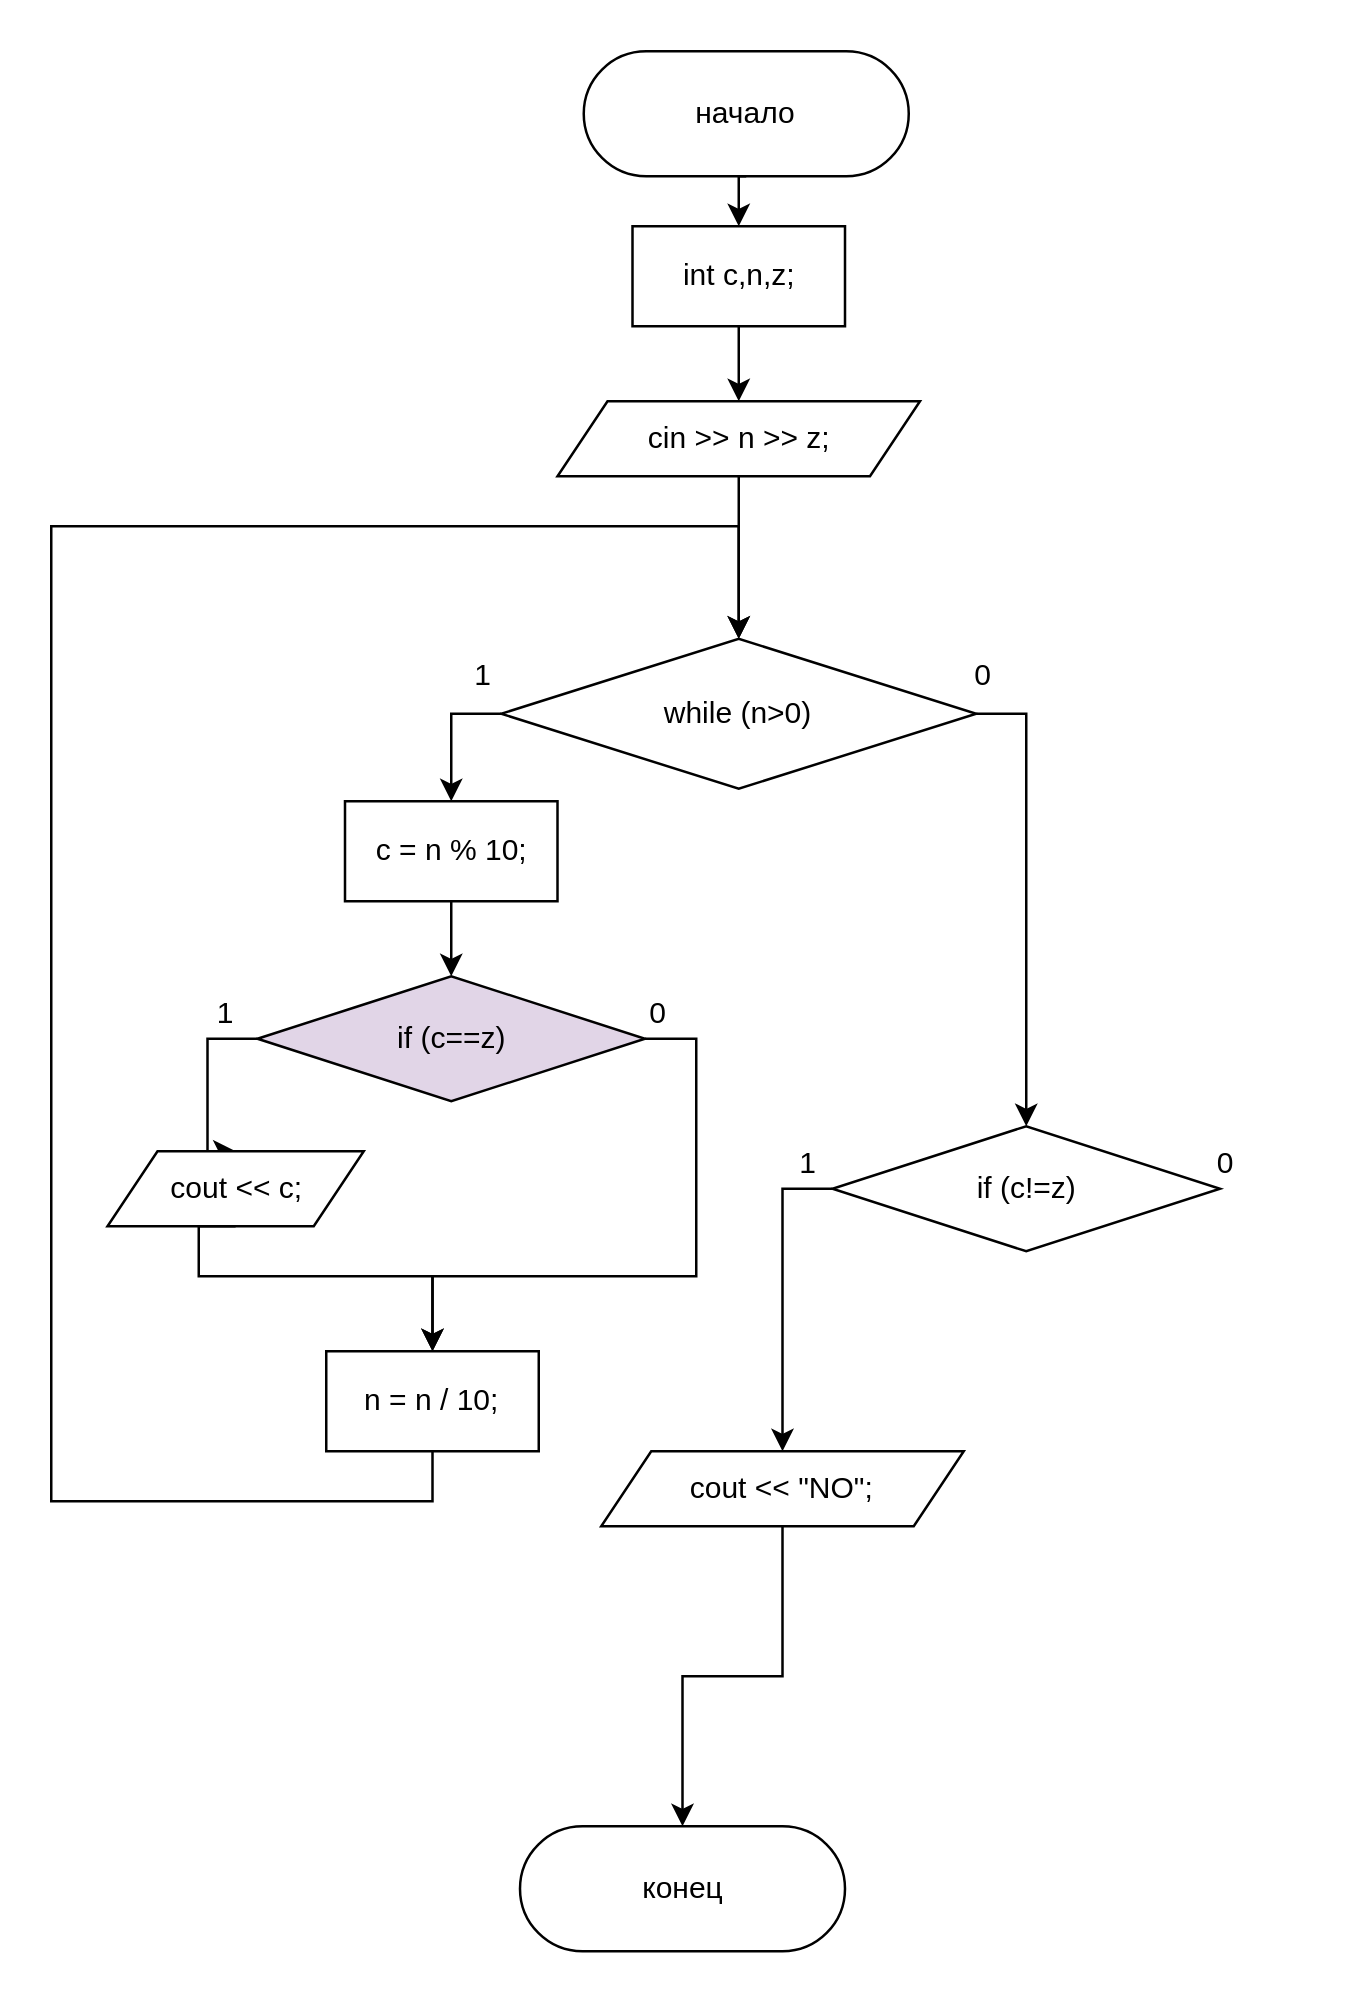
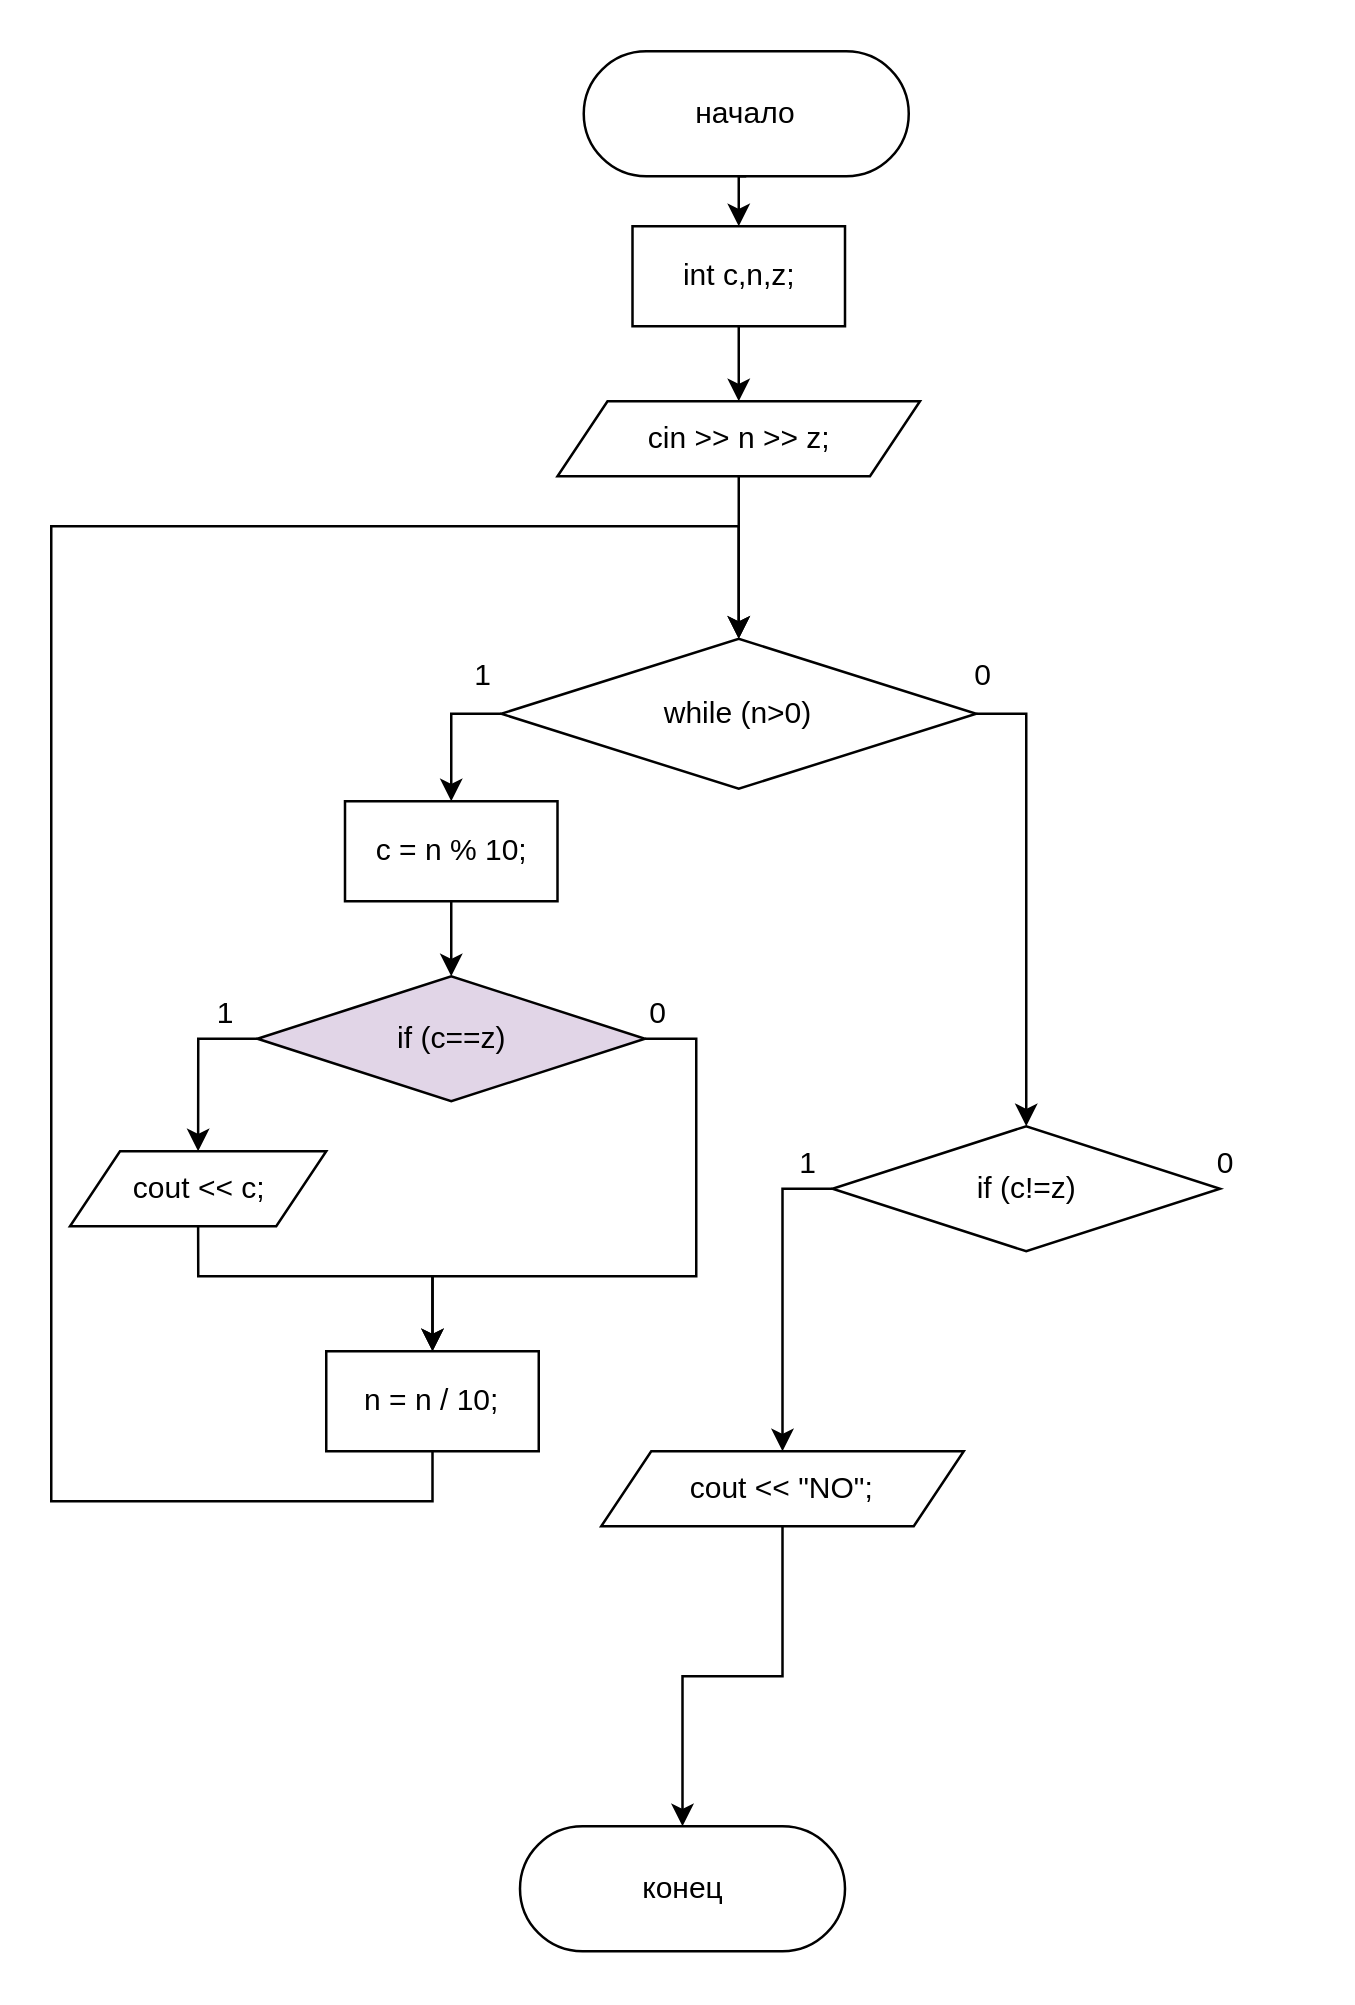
  <mxCell id="0" />
  <mxCell id="1" parent="0" />
  <mxCell id="2" style="edgeStyle=orthogonalEdgeStyle;rounded=0;orthogonalLoop=1;jettySize=auto;html=1;exitX=0.5;exitY=1;exitDx=0;exitDy=0;entryX=0.5;entryY=0;entryDx=0;entryDy=0;" edge="1" parent="1" source="3" target="5"><mxGeometry relative="1" as="geometry" /></mxCell>
  <mxCell id="3" value="начало" style="rounded=1;whiteSpace=wrap;html=1;arcSize=50;" vertex="1" parent="1"><mxGeometry x="233" width="130" height="50" as="geometry" y="20" /></mxCell>
  <mxCell id="4" style="edgeStyle=orthogonalEdgeStyle;rounded=0;orthogonalLoop=1;jettySize=auto;html=1;exitX=0.5;exitY=1;exitDx=0;exitDy=0;entryX=0.5;entryY=0;entryDx=0;entryDy=0;" edge="1" parent="1" source="5" target="7"><mxGeometry relative="1" as="geometry" /></mxCell>
  <mxCell id="5" value="int c,n,z;" style="rounded=0;whiteSpace=wrap;html=1;" vertex="1" parent="1"><mxGeometry x="252.5" y="90" width="85" height="40" as="geometry" /></mxCell>
  <mxCell id="6" style="edgeStyle=orthogonalEdgeStyle;rounded=0;orthogonalLoop=1;jettySize=auto;html=1;exitX=0.5;exitY=1;exitDx=0;exitDy=0;entryX=0.5;entryY=0;entryDx=0;entryDy=0;" edge="1" parent="1" source="7" target="10"><mxGeometry relative="1" as="geometry" /></mxCell>
  <mxCell id="7" value="cin &amp;gt;&amp;gt; n &amp;gt;&amp;gt; z;" style="shape=parallelogram;perimeter=parallelogramPerimeter;whiteSpace=wrap;html=1;fixedSize=1;rounded=1;arcSize=0;" vertex="1" parent="1"><mxGeometry x="222.5" y="160" width="145" height="30" as="geometry" /></mxCell>
  <mxCell id="8" style="edgeStyle=orthogonalEdgeStyle;rounded=0;orthogonalLoop=1;jettySize=auto;html=1;exitX=0;exitY=0.5;exitDx=0;exitDy=0;entryX=0.5;entryY=0;entryDx=0;entryDy=0;" edge="1" parent="1" source="10" target="13"><mxGeometry relative="1" as="geometry" /></mxCell>
  <mxCell id="9" style="edgeStyle=orthogonalEdgeStyle;rounded=0;orthogonalLoop=1;jettySize=auto;html=1;exitX=1;exitY=0.5;exitDx=0;exitDy=0;entryX=0.5;entryY=0;entryDx=0;entryDy=0;" edge="1" parent="1" source="10" target="28"><mxGeometry relative="1" as="geometry" /></mxCell>
  <mxCell id="10" value="while (n&amp;gt;0)" style="rhombus;whiteSpace=wrap;html=1;rounded=1;arcSize=0;" vertex="1" parent="1"><mxGeometry x="200" y="255" width="190" height="60" as="geometry" /></mxCell>
  <mxCell id="11" value="конец&lt;br&gt;" style="rounded=1;whiteSpace=wrap;html=1;arcSize=50;" vertex="1" parent="1"><mxGeometry x="207.5" y="730" width="130" height="50" as="geometry" /></mxCell>
  <mxCell id="12" style="edgeStyle=orthogonalEdgeStyle;rounded=0;orthogonalLoop=1;jettySize=auto;html=1;exitX=0.5;exitY=1;exitDx=0;exitDy=0;entryX=0.5;entryY=0;entryDx=0;entryDy=0;" edge="1" parent="1" source="13" target="22"><mxGeometry relative="1" as="geometry" /></mxCell>
  <mxCell id="13" value="c = n % 10;" style="rounded=0;whiteSpace=wrap;html=1;" vertex="1" parent="1"><mxGeometry x="137.5" y="320" width="85" height="40" as="geometry" /></mxCell>
  <mxCell id="14" style="edgeStyle=orthogonalEdgeStyle;rounded=0;orthogonalLoop=1;jettySize=auto;html=1;exitX=0.5;exitY=1;exitDx=0;exitDy=0;entryX=0.5;entryY=0;entryDx=0;entryDy=0;" edge="1" parent="1" source="15" target="10"><mxGeometry relative="1" as="geometry"><Array as="points"><mxPoint x="173" y="600" /><mxPoint x="20" y="600" /><mxPoint x="20" y="210" /><mxPoint x="295" y="210" /></Array></mxGeometry></mxCell>
  <mxCell id="15" value="n = n / 10;" style="rounded=0;whiteSpace=wrap;html=1;" vertex="1" parent="1"><mxGeometry x="130" y="540" width="85" height="40" as="geometry" /></mxCell>
  <mxCell id="16" style="edgeStyle=orthogonalEdgeStyle;rounded=0;orthogonalLoop=1;jettySize=auto;html=1;exitX=0.5;exitY=1;exitDx=0;exitDy=0;entryX=0.5;entryY=0;entryDx=0;entryDy=0;" edge="1" parent="1" source="17" target="11"><mxGeometry relative="1" as="geometry" /></mxCell>
  <mxCell id="17" value="cout &amp;lt;&amp;lt; &quot;NO&quot;;" style="shape=parallelogram;perimeter=parallelogramPerimeter;whiteSpace=wrap;html=1;fixedSize=1;rounded=1;arcSize=0;" vertex="1" parent="1"><mxGeometry x="240" y="580" width="145" height="30" as="geometry" /></mxCell>
  <mxCell id="18" value="1" style="text;html=1;strokeColor=none;fillColor=none;align=center;verticalAlign=middle;whiteSpace=wrap;rounded=0;" vertex="1" parent="1"><mxGeometry x="162.5" y="255" width="60" height="30" as="geometry" /></mxCell>
  <mxCell id="19" value="0" style="text;html=1;strokeColor=none;fillColor=none;align=center;verticalAlign=middle;whiteSpace=wrap;rounded=0;" vertex="1" parent="1"><mxGeometry x="363" y="255" width="60" height="30" as="geometry" /></mxCell>
  <mxCell id="20" style="edgeStyle=orthogonalEdgeStyle;rounded=0;orthogonalLoop=1;jettySize=auto;html=1;exitX=0;exitY=0.5;exitDx=0;exitDy=0;entryX=0.5;entryY=0;entryDx=0;entryDy=0;" edge="1" parent="1" source="22" target="24"><mxGeometry relative="1" as="geometry" /></mxCell>
  <mxCell id="21" style="edgeStyle=orthogonalEdgeStyle;rounded=0;orthogonalLoop=1;jettySize=auto;html=1;exitX=1;exitY=0.5;exitDx=0;exitDy=0;entryX=0.5;entryY=0;entryDx=0;entryDy=0;" edge="1" parent="1" source="22" target="15"><mxGeometry relative="1" as="geometry"><Array as="points"><mxPoint x="278" y="415" /><mxPoint x="278" y="510" /><mxPoint x="173" y="510" /></Array></mxGeometry></mxCell>
  <mxCell id="22" value="if (c==z)" style="rhombus;whiteSpace=wrap;html=1;rounded=1;arcSize=0;fillColor=#e1d5e7;" vertex="1" parent="1"><mxGeometry x="102.5" y="390" width="155" height="50" as="geometry" /></mxCell>
  <mxCell id="23" style="edgeStyle=orthogonalEdgeStyle;rounded=0;orthogonalLoop=1;jettySize=auto;html=1;exitX=0.5;exitY=1;exitDx=0;exitDy=0;entryX=0.5;entryY=0;entryDx=0;entryDy=0;" edge="1" parent="1" source="24" target="15"><mxGeometry relative="1" as="geometry"><Array as="points"><mxPoint x="79" y="510" /><mxPoint x="173" y="510" /></Array></mxGeometry></mxCell>
- <mxCell id="24" value="cout &amp;lt;&amp;lt; c;" style="shape=parallelogram;perimeter=parallelogramPerimeter;whiteSpace=wrap;html=1;fixedSize=1;rounded=1;arcSize=0;" vertex="1" parent="1"><mxGeometry x="42.5" y="460" width="102.5" height="30" as="geometry" /></mxCell>
+ <mxCell id="24" value="cout &amp;lt;&amp;lt; c;" style="shape=parallelogram;perimeter=parallelogramPerimeter;whiteSpace=wrap;html=1;fixedSize=1;rounded=1;arcSize=0;" vertex="1" parent="1"><mxGeometry x="27.5" y="460" width="102.5" height="30" as="geometry" /></mxCell>
  <mxCell id="25" value="1" style="text;html=1;strokeColor=none;fillColor=none;align=center;verticalAlign=middle;whiteSpace=wrap;rounded=0;" vertex="1" parent="1"><mxGeometry x="60" y="390" width="60" height="30" as="geometry" /></mxCell>
  <mxCell id="26" value="0" style="text;html=1;strokeColor=none;fillColor=none;align=center;verticalAlign=middle;whiteSpace=wrap;rounded=0;" vertex="1" parent="1"><mxGeometry x="233" y="390" width="60" height="30" as="geometry" /></mxCell>
  <mxCell id="27" style="edgeStyle=orthogonalEdgeStyle;rounded=0;orthogonalLoop=1;jettySize=auto;html=1;exitX=0;exitY=0.5;exitDx=0;exitDy=0;entryX=0.5;entryY=0;entryDx=0;entryDy=0;" edge="1" parent="1" source="28" target="17"><mxGeometry relative="1" as="geometry" /></mxCell>
  <mxCell id="28" value="if (c!=z)" style="rhombus;whiteSpace=wrap;html=1;rounded=1;arcSize=0;" vertex="1" parent="1"><mxGeometry x="332.5" y="450" width="155" height="50" as="geometry" /></mxCell>
  <mxCell id="29" value="1" style="text;html=1;strokeColor=none;fillColor=none;align=center;verticalAlign=middle;whiteSpace=wrap;rounded=0;" vertex="1" parent="1"><mxGeometry x="293" y="450" width="60" height="30" as="geometry" /></mxCell>
  <mxCell id="30" value="0" style="text;html=1;strokeColor=none;fillColor=none;align=center;verticalAlign=middle;whiteSpace=wrap;rounded=0;" vertex="1" parent="1"><mxGeometry x="460" y="450" width="60" height="30" as="geometry" /></mxCell>
